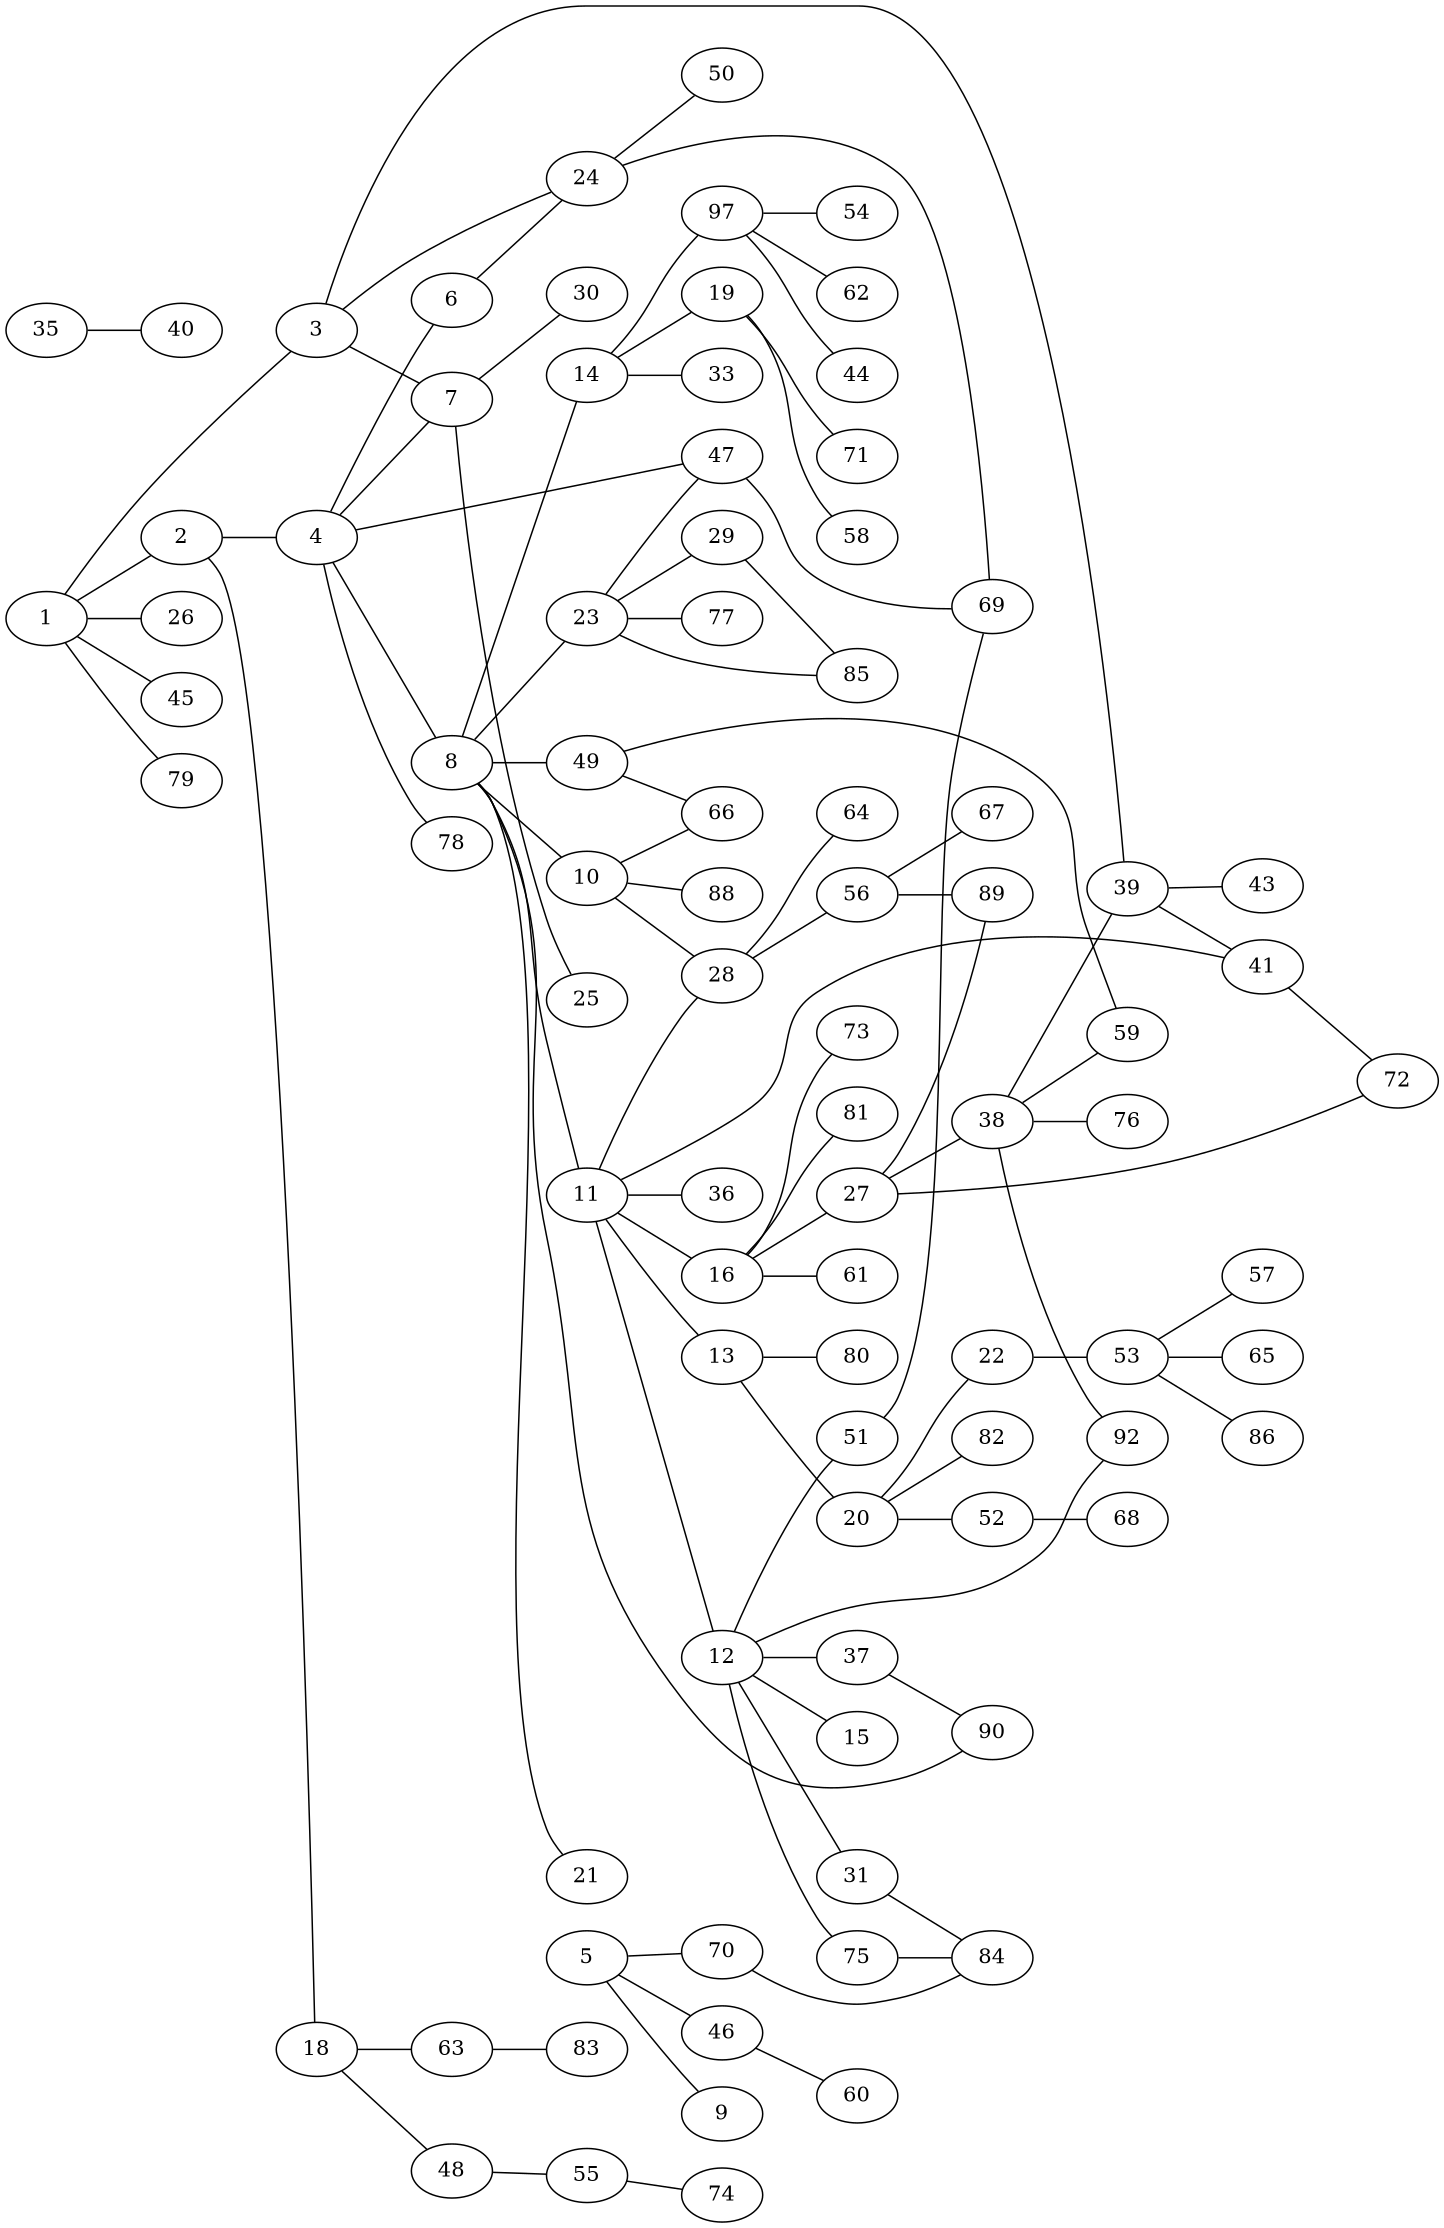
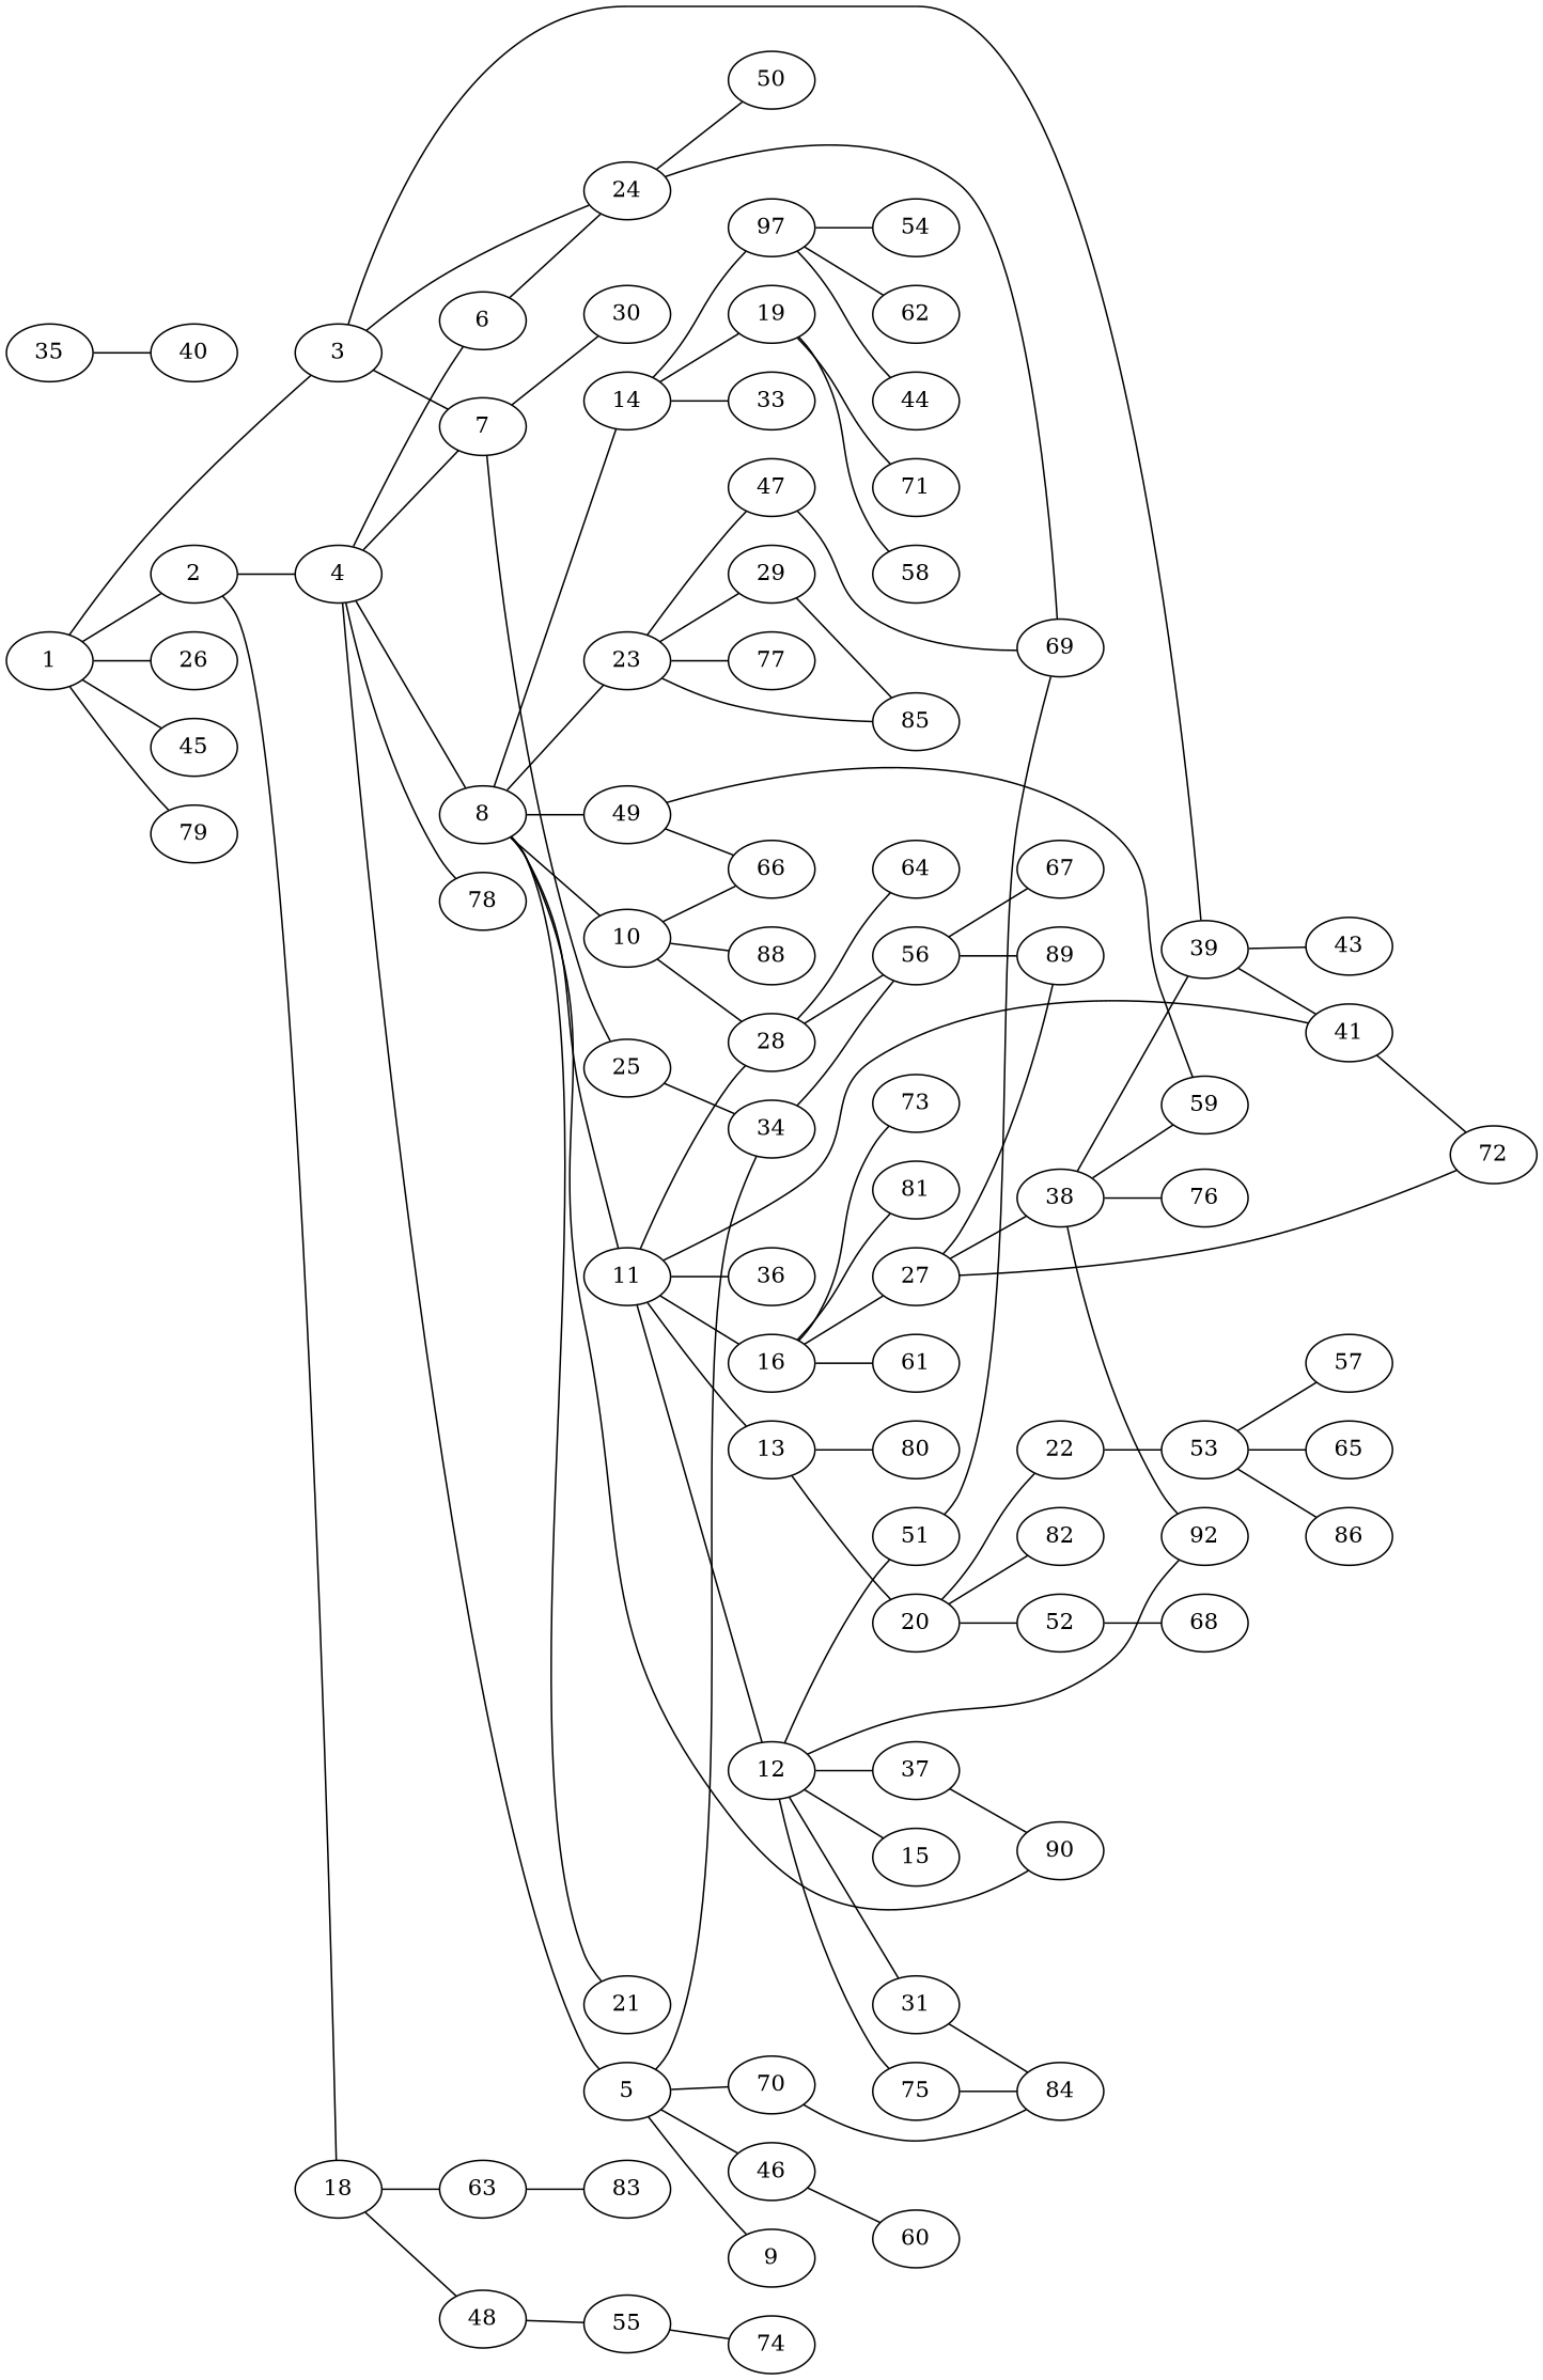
  graph {
    rankdir=LR
    1
    2
    3
    26
    45
    79
    4
    18
    7
    24
    39
    5
    6
    8
    78
    48
    63
    25
    30
    50
    69
    41
    43
    9
+   34
    46
    70
    10
    11
    14
    21
    23
    49
    90
    55
    83
    72
    56
    60
    84
    28
    66
    88
    12
    13
    16
    36
    n48 [label=97]
    19
    33
    29
    47
    77
    85
    59
    89
    67
    64
    15
    31
    37
    n62 [label=92]
    51
    75
    20
    80
    27
    61
    73
    81
    44
    54
    62
    58
    71
    22
    52
    82
    38
    53
    68
    76
    74
    57
    65
    86
    35
    40
    1 -- 2
    1 -- 3
    1 -- 26
    1 -- 45
    1 -- 79
    2 -- 4
    2 -- 18
    3 -- 7
    3 -- 24
    3 -- 39
    4 -- 7
-   4 -- 47
+   4 -- 5
    4 -- 6
    4 -- 8
    4 -- 78
    18 -- 48
    18 -- 63
    7 -- 25
    7 -- 30
    24 -- 50
    24 -- 69
    39 -- 41
    39 -- 43
    5 -- 9
+   5 -- 34
    5 -- 46
    5 -- 70
    6 -- 24
    8 -- 10
    8 -- 11
    8 -- 14
    8 -- 21
    8 -- 23
    8 -- 49
    8 -- 90
    48 -- 55
    63 -- 83
+   25 -- 34
    41 -- 72
+   34 -- 56
    46 -- 60
    70 -- 84
    10 -- 28
    10 -- 66
    10 -- 88
    11 -- 41
    11 -- 28
    11 -- 12
    11 -- 13
    11 -- 16
    11 -- 36
    14 -- n48
    14 -- 19
    14 -- 33
    23 -- 29
    23 -- 47
    23 -- 77
    23 -- 85
    49 -- 66
    49 -- 59
    55 -- 74
    56 -- 89
    56 -- 67
    28 -- 56
    28 -- 64
    12 -- 15
    12 -- 31
    12 -- 37
    12 -- n62
    12 -- 51
    12 -- 75
    13 -- 20
    13 -- 80
    16 -- 27
    16 -- 61
    16 -- 73
    16 -- 81
    n48 -- 44
    n48 -- 54
    n48 -- 62
    19 -- 58
    19 -- 71
    29 -- 85
    47 -- 69
    31 -- 84
    37 -- 90
    51 -- 69
    75 -- 84
    20 -- 22
    20 -- 52
    20 -- 82
    27 -- 72
    27 -- 89
    27 -- 38
    22 -- 53
    52 -- 68
    38 -- 39
    38 -- 59
    38 -- n62
    38 -- 76
    53 -- 57
    53 -- 65
    53 -- 86
    35 -- 40
  }
